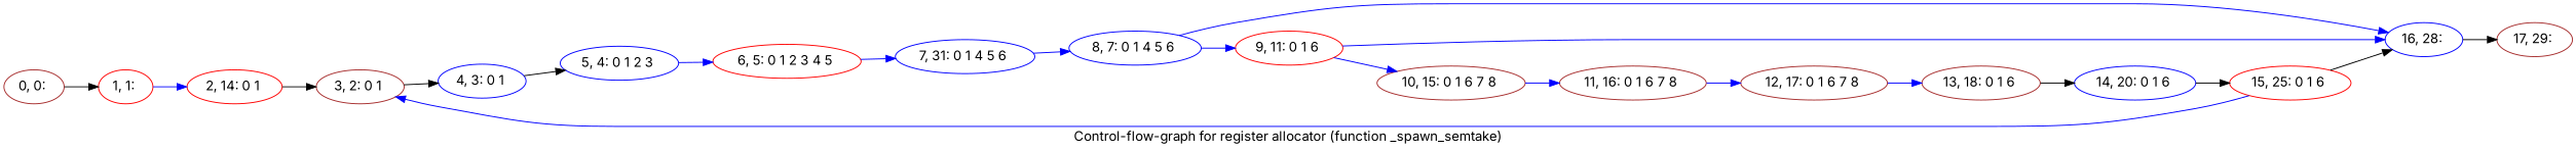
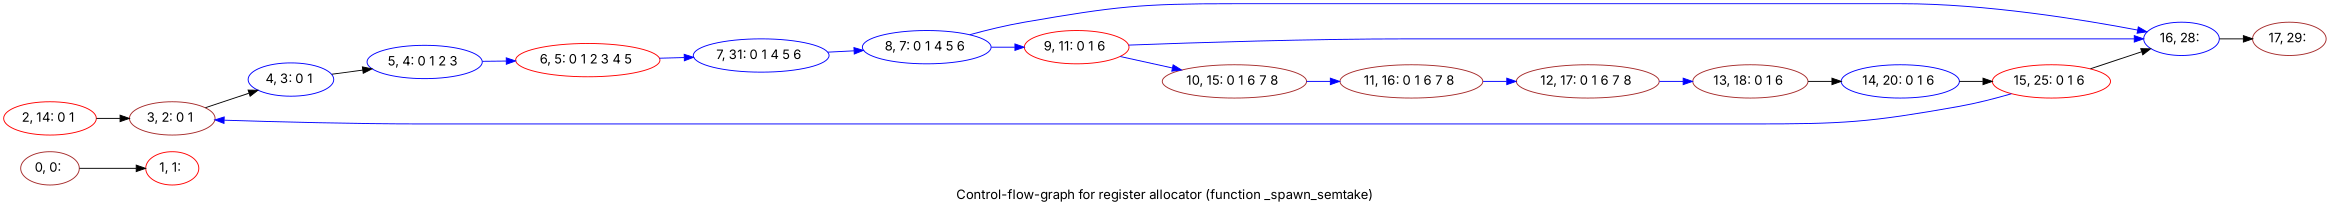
  digraph {
    fontname=Inter
    label="Control-flow-graph for register allocator (function _spawn_semtake)"
    rankdir=LR
    node [color=brown fontname=Inter]
    edge [color=blue fontname=Inter]
    n1 [label="0, 0: "]
    n2 [color=red label="1, 1: "]
    n3 [color=red label="2, 14: 0 1 "]
    n4 [label="3, 2: 0 1 "]
    n5 [color=blue label="4, 3: 0 1 "]
    n6 [color=blue label="5, 4: 0 1 2 3 "]
    n7 [color=red label="6, 5: 0 1 2 3 4 5 "]
    n8 [color=blue label="7, 31: 0 1 4 5 6 "]
    n9 [color=blue label="8, 7: 0 1 4 5 6 "]
    n10 [color=red label="9, 11: 0 1 6 "]
    n11 [color=blue label="16, 28: "]
    n12 [label="10, 15: 0 1 6 7 8 "]
    n13 [color=blue label="14, 20: 0 1 6 "]
    n14 [color=red label="15, 25: 0 1 6 "]
    n15 [label="11, 16: 0 1 6 7 8 "]
    n16 [label="12, 17: 0 1 6 7 8 "]
    n17 [label="13, 18: 0 1 6 "]
    n18 [label="17, 29: "]
    n1 -> n2 [color=black]
-   n2 -> n3
    n3 -> n4 [color=black]
    n4 -> n5 [color=black]
    n5 -> n6 [color=black]
    n6 -> n7
    n7 -> n8
    n8 -> n9
    n9 -> n10
    n9 -> n11
    n10 -> n11
    n10 -> n12
    n11 -> n18 [color=black]
    n12 -> n15
    n13 -> n14 [color=black]
    n14 -> n4
    n14 -> n11 [color=black]
    n15 -> n16
    n16 -> n17
    n17 -> n13 [color=black]
  }
